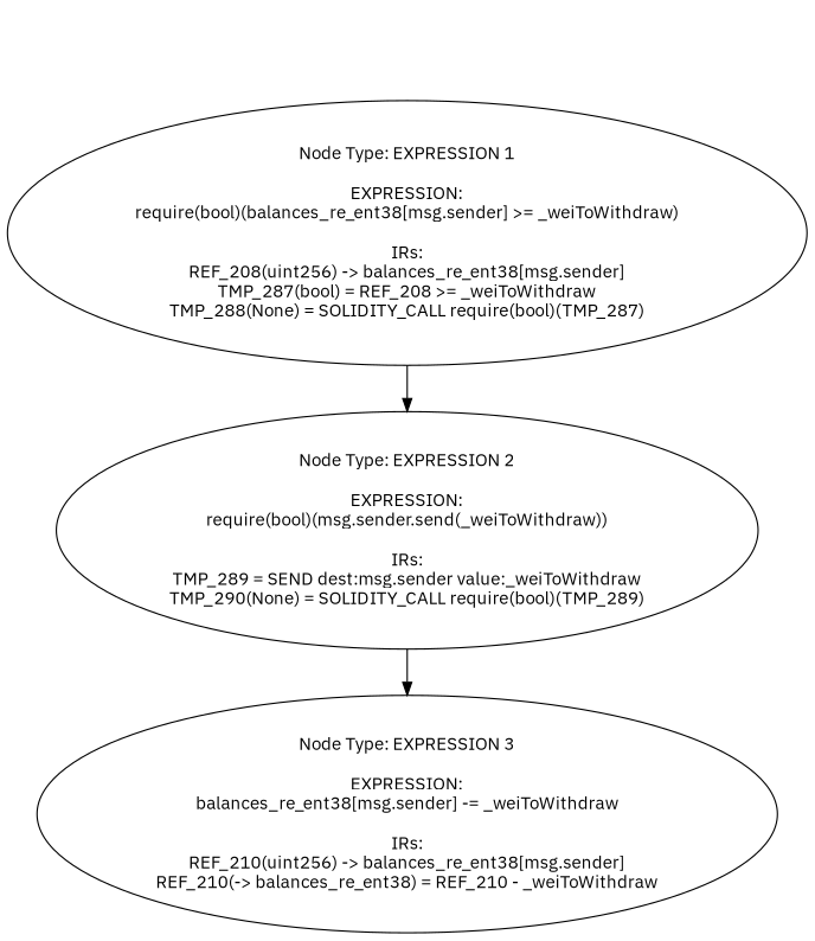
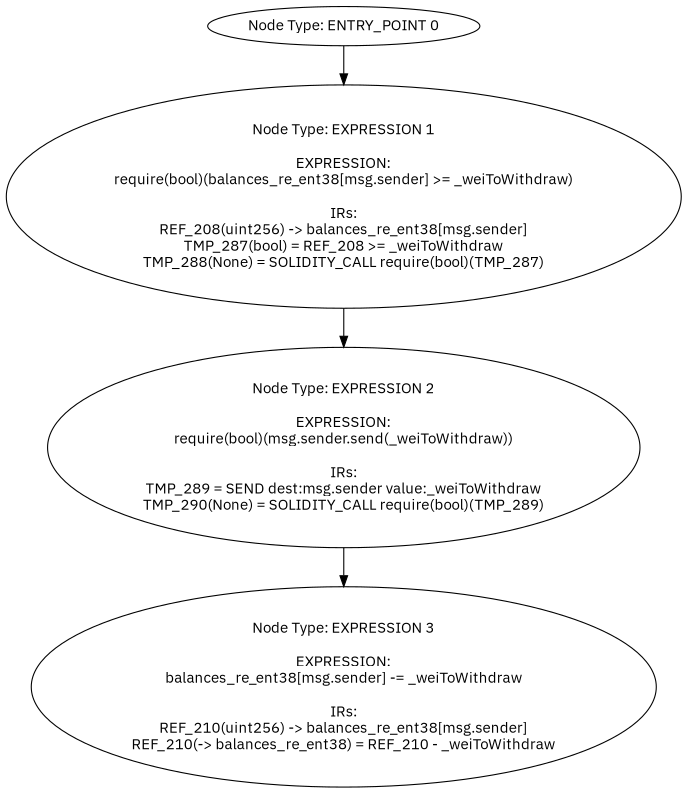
  digraph {
    fontname="IBM Plex Sans"
    node [fontname="IBM Plex Sans"]
    edge [fontname="IBM Plex Sans"]
+   n1 [label="Node Type: ENTRY_POINT 0\n"]
    n2 [label="Node Type: EXPRESSION 1\n\nEXPRESSION:\nrequire(bool)(balances_re_ent38[msg.sender] >= _weiToWithdraw)\n\nIRs:\nREF_208(uint256) -> balances_re_ent38[msg.sender]\nTMP_287(bool) = REF_208 >= _weiToWithdraw\nTMP_288(None) = SOLIDITY_CALL require(bool)(TMP_287)"]
    n3 [label="Node Type: EXPRESSION 2\n\nEXPRESSION:\nrequire(bool)(msg.sender.send(_weiToWithdraw))\n\nIRs:\nTMP_289 = SEND dest:msg.sender value:_weiToWithdraw\nTMP_290(None) = SOLIDITY_CALL require(bool)(TMP_289)"]
    n4 [label="Node Type: EXPRESSION 3\n\nEXPRESSION:\nbalances_re_ent38[msg.sender] -= _weiToWithdraw\n\nIRs:\nREF_210(uint256) -> balances_re_ent38[msg.sender]\nREF_210(-> balances_re_ent38) = REF_210 - _weiToWithdraw"]
+   n1 -> n2
    n2 -> n3
    n3 -> n4
  }
